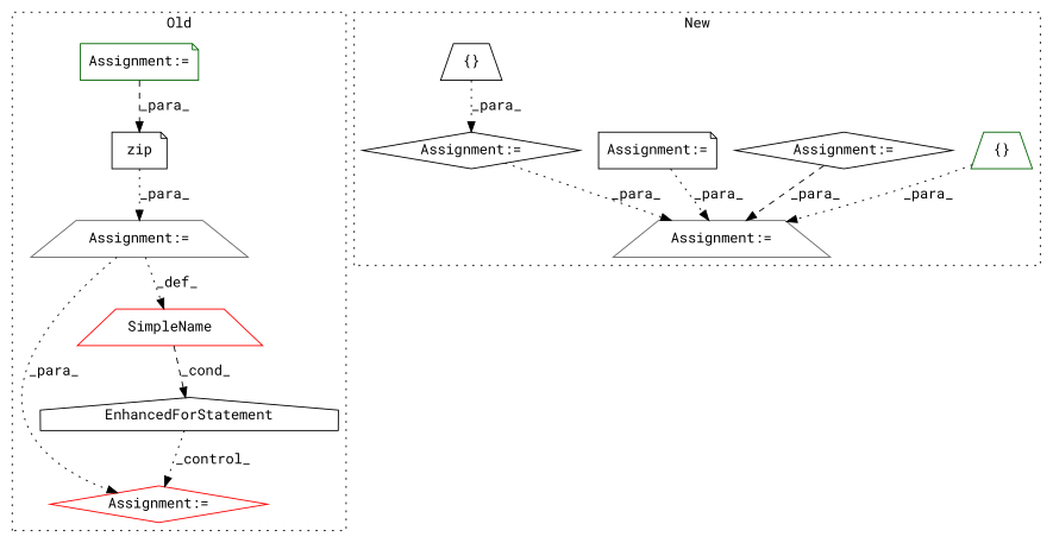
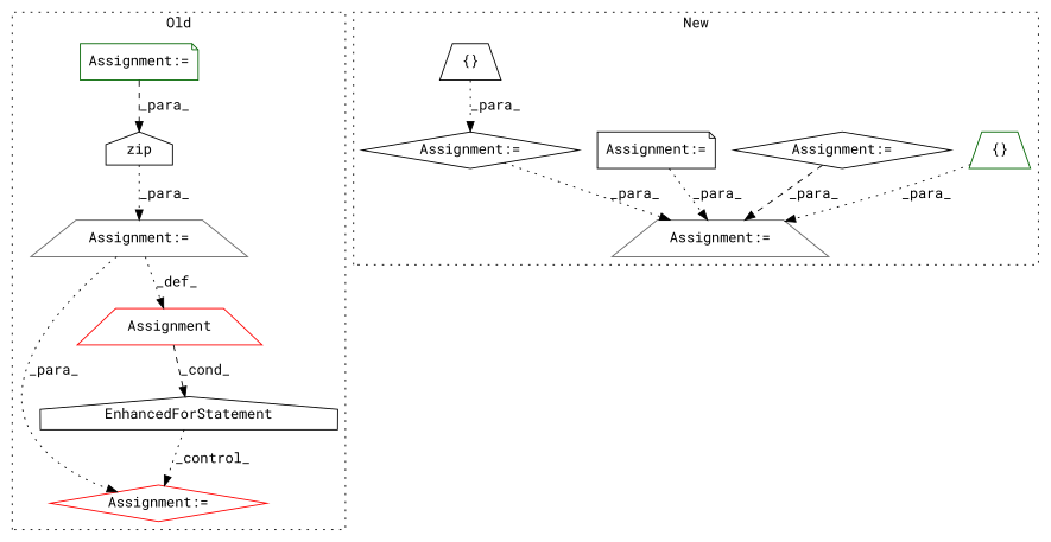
  digraph {
    fontname="Roboto Mono"
    node [a=7 color=black fontname="Roboto Mono" l=1 s="6990,7079" shape=trapezium]
    edge [fontname="Roboto Mono" style=dotted]
    n1 [a=70 l="67,2" label=EnhancedForStatement shape=house]
    n2 [color=darkgreen label="Assignment:=" s=6878 shape=note]
    n3 [color=red l=9 label="Assignment:=" s=7279 shape=diamond]
-   n4 [a=42 color=red label=SimpleName s=7065]
+   n4 [a=42 color=red label=Assignment s=7065]
    n5 [color=gray40 l="67,2" label="Assignment:="]
-   n6 [a=32 l="4,1" label=zip s="7069,7078" shape=note]
+   n6 [a=32 l="4,1" label=zip s="7069,7078" shape=house]
    n7 [a=4 color=darkgreen l="1,1" label="{}" s="6004,6028"]
    n8 [color=gray40 l="53,2" label="Assignment:=" s="6769,6848"]
    n9 [label="Assignment:=" s=6402 shape=diamond]
    n10 [label="Assignment:=" s=6176 shape=diamond]
    n11 [label="Assignment:=" s=6640 shape=note]
    n12 [a=4 l="1,1" label="{}" s="6430,6454"]
    subgraph cluster_1 {
      label=Old
      style=dotted
      n1
      n2
      n3
      n4
      n5
      n6
    }
    subgraph cluster_2 {
      label=New
      style=dotted
      n7
      n8
      n9
      n10
      n11
      n12
    }
    n1 -> n3 [label=_control_]
    n2 -> n6 [label=_para_ style=dashed]
    n4 -> n1 [label=_cond_ style=dashed]
    n5 -> n3 [label=_para_]
    n5 -> n4 [label=_def_]
    n6 -> n5 [label=_para_]
    n7 -> n8 [label=_para_]
    n9 -> n8 [label=_para_]
    n10 -> n8 [label=_para_ style=dashed]
    n11 -> n8 [label=_para_]
    n12 -> n9 [label=_para_]
  }
